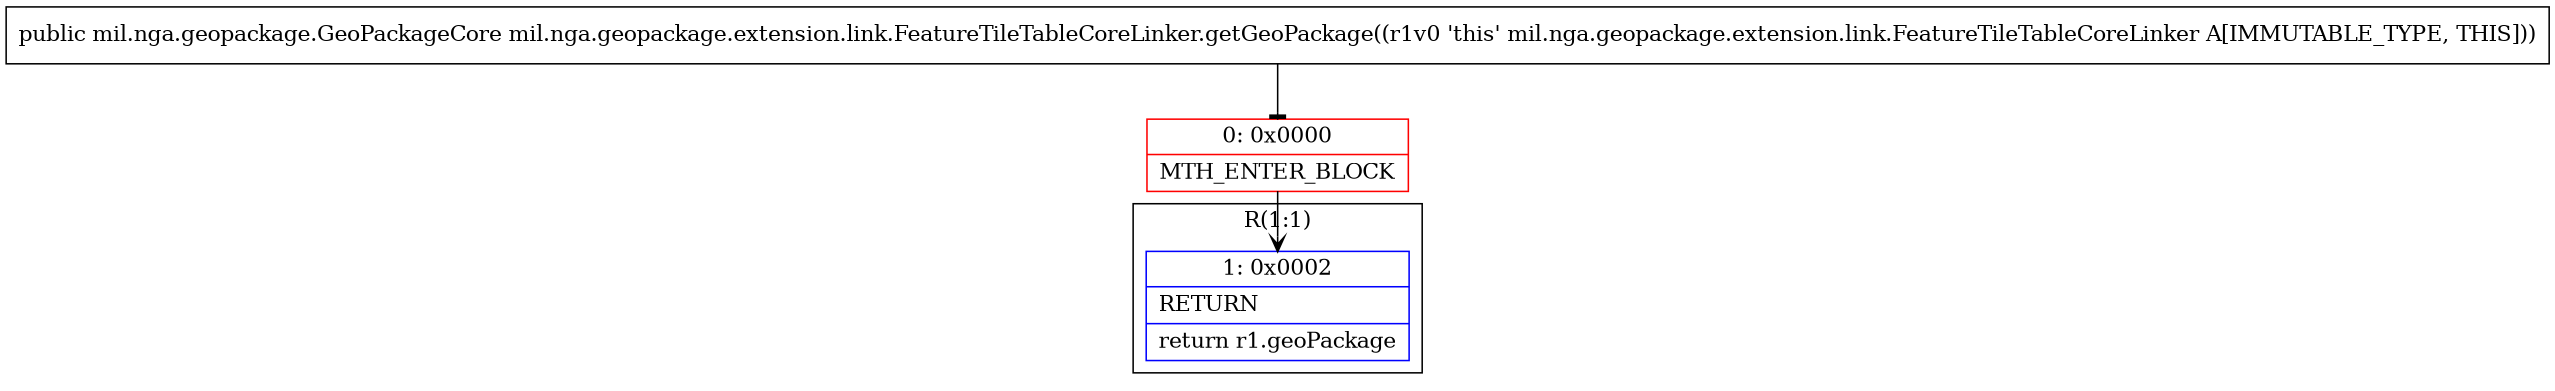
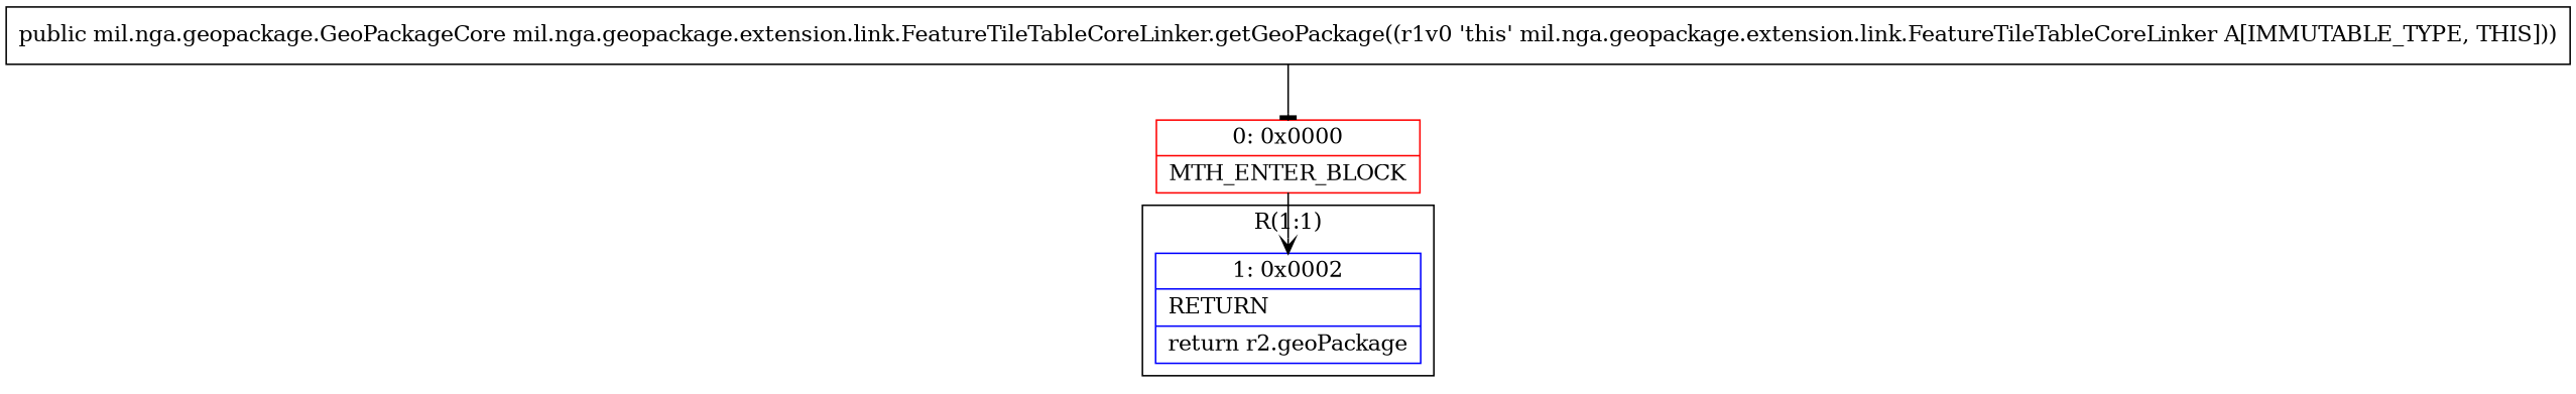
  digraph {
    node [shape=record]
    edge [style=solid]
-   n1 [color=blue label="{1\:\ 0x0002|RETURN\l|return r1.geoPackage\l}"]
+   n1 [color=blue label="{1\:\ 0x0002|RETURN\l|return r2.geoPackage\l}"]
    n2 [color=red label="{0\:\ 0x0000|MTH_ENTER_BLOCK\l}"]
    n3 [label="{public mil.nga.geopackage.GeoPackageCore mil.nga.geopackage.extension.link.FeatureTileTableCoreLinker.getGeoPackage((r1v0 'this' mil.nga.geopackage.extension.link.FeatureTileTableCoreLinker A[IMMUTABLE_TYPE, THIS])) }"]
    subgraph cluster_1 {
      label="R(1:1)"
      n1
    }
    n2 -> n1 [arrowhead=vee]
    n3 -> n2 [arrowhead=tee]
  }
